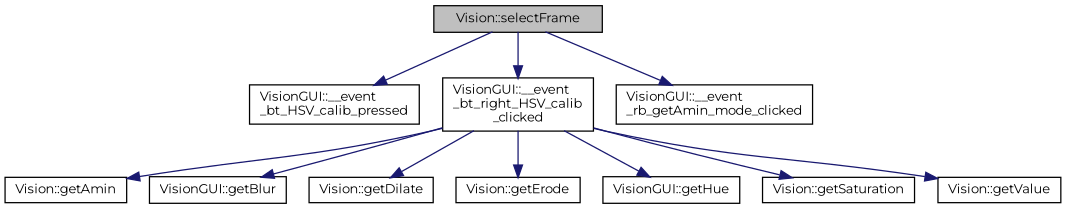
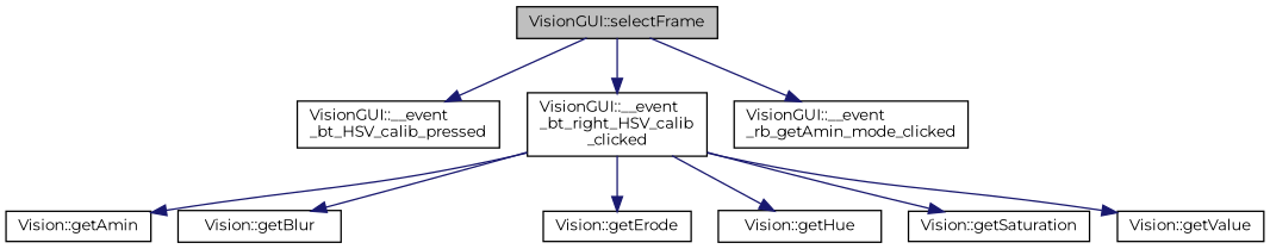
  digraph {
    fontname=Montserrat
    rankdir=TB
    node [color=black fillcolor=white fontname=Montserrat fontsize=10 shape=record style=filled]
    edge [color=midnightblue fontname=Montserrat fontsize=10 labelfontname=Helvetica labelfontsize=10 style=solid]
-   n1 [fillcolor=grey75 fontcolor=black height=0.2 label="Vision::selectFrame" width=0.4]
+   n1 [fillcolor=grey75 fontcolor=black height=0.2 label="VisionGUI::selectFrame" width=0.4]
    n2 [height=0.2 label="VisionGUI::__event\l_bt_HSV_calib_pressed" width=0.4]
    n3 [height=0.2 label="VisionGUI::__event\l_bt_right_HSV_calib\l_clicked" width=0.4]
    n4 [height=0.2 label="VisionGUI::__event\l_rb_getAmin_mode_clicked" width=0.4]
    n5 [height=0.2 label="Vision::getAmin" width=0.4]
-   n6 [height=0.2 label="VisionGUI::getBlur" width=0.4]
-   n7 [height=0.2 label="Vision::getDilate" width=0.4]
+   n6 [height=0.2 label="Vision::getBlur" width=0.4]
    n8 [height=0.2 label="Vision::getErode" width=0.4]
-   n9 [height=0.2 label="VisionGUI::getHue" width=0.4]
+   n9 [height=0.2 label="Vision::getHue" width=0.4]
    n10 [height=0.2 label="Vision::getSaturation" width=0.4]
    n11 [height=0.2 label="Vision::getValue" width=0.4]
    n1 -> n2
    n1 -> n3
    n1 -> n4
    n3 -> n5
    n3 -> n6
-   n3 -> n7
    n3 -> n8
    n3 -> n9
    n3 -> n10
    n3 -> n11
  }
